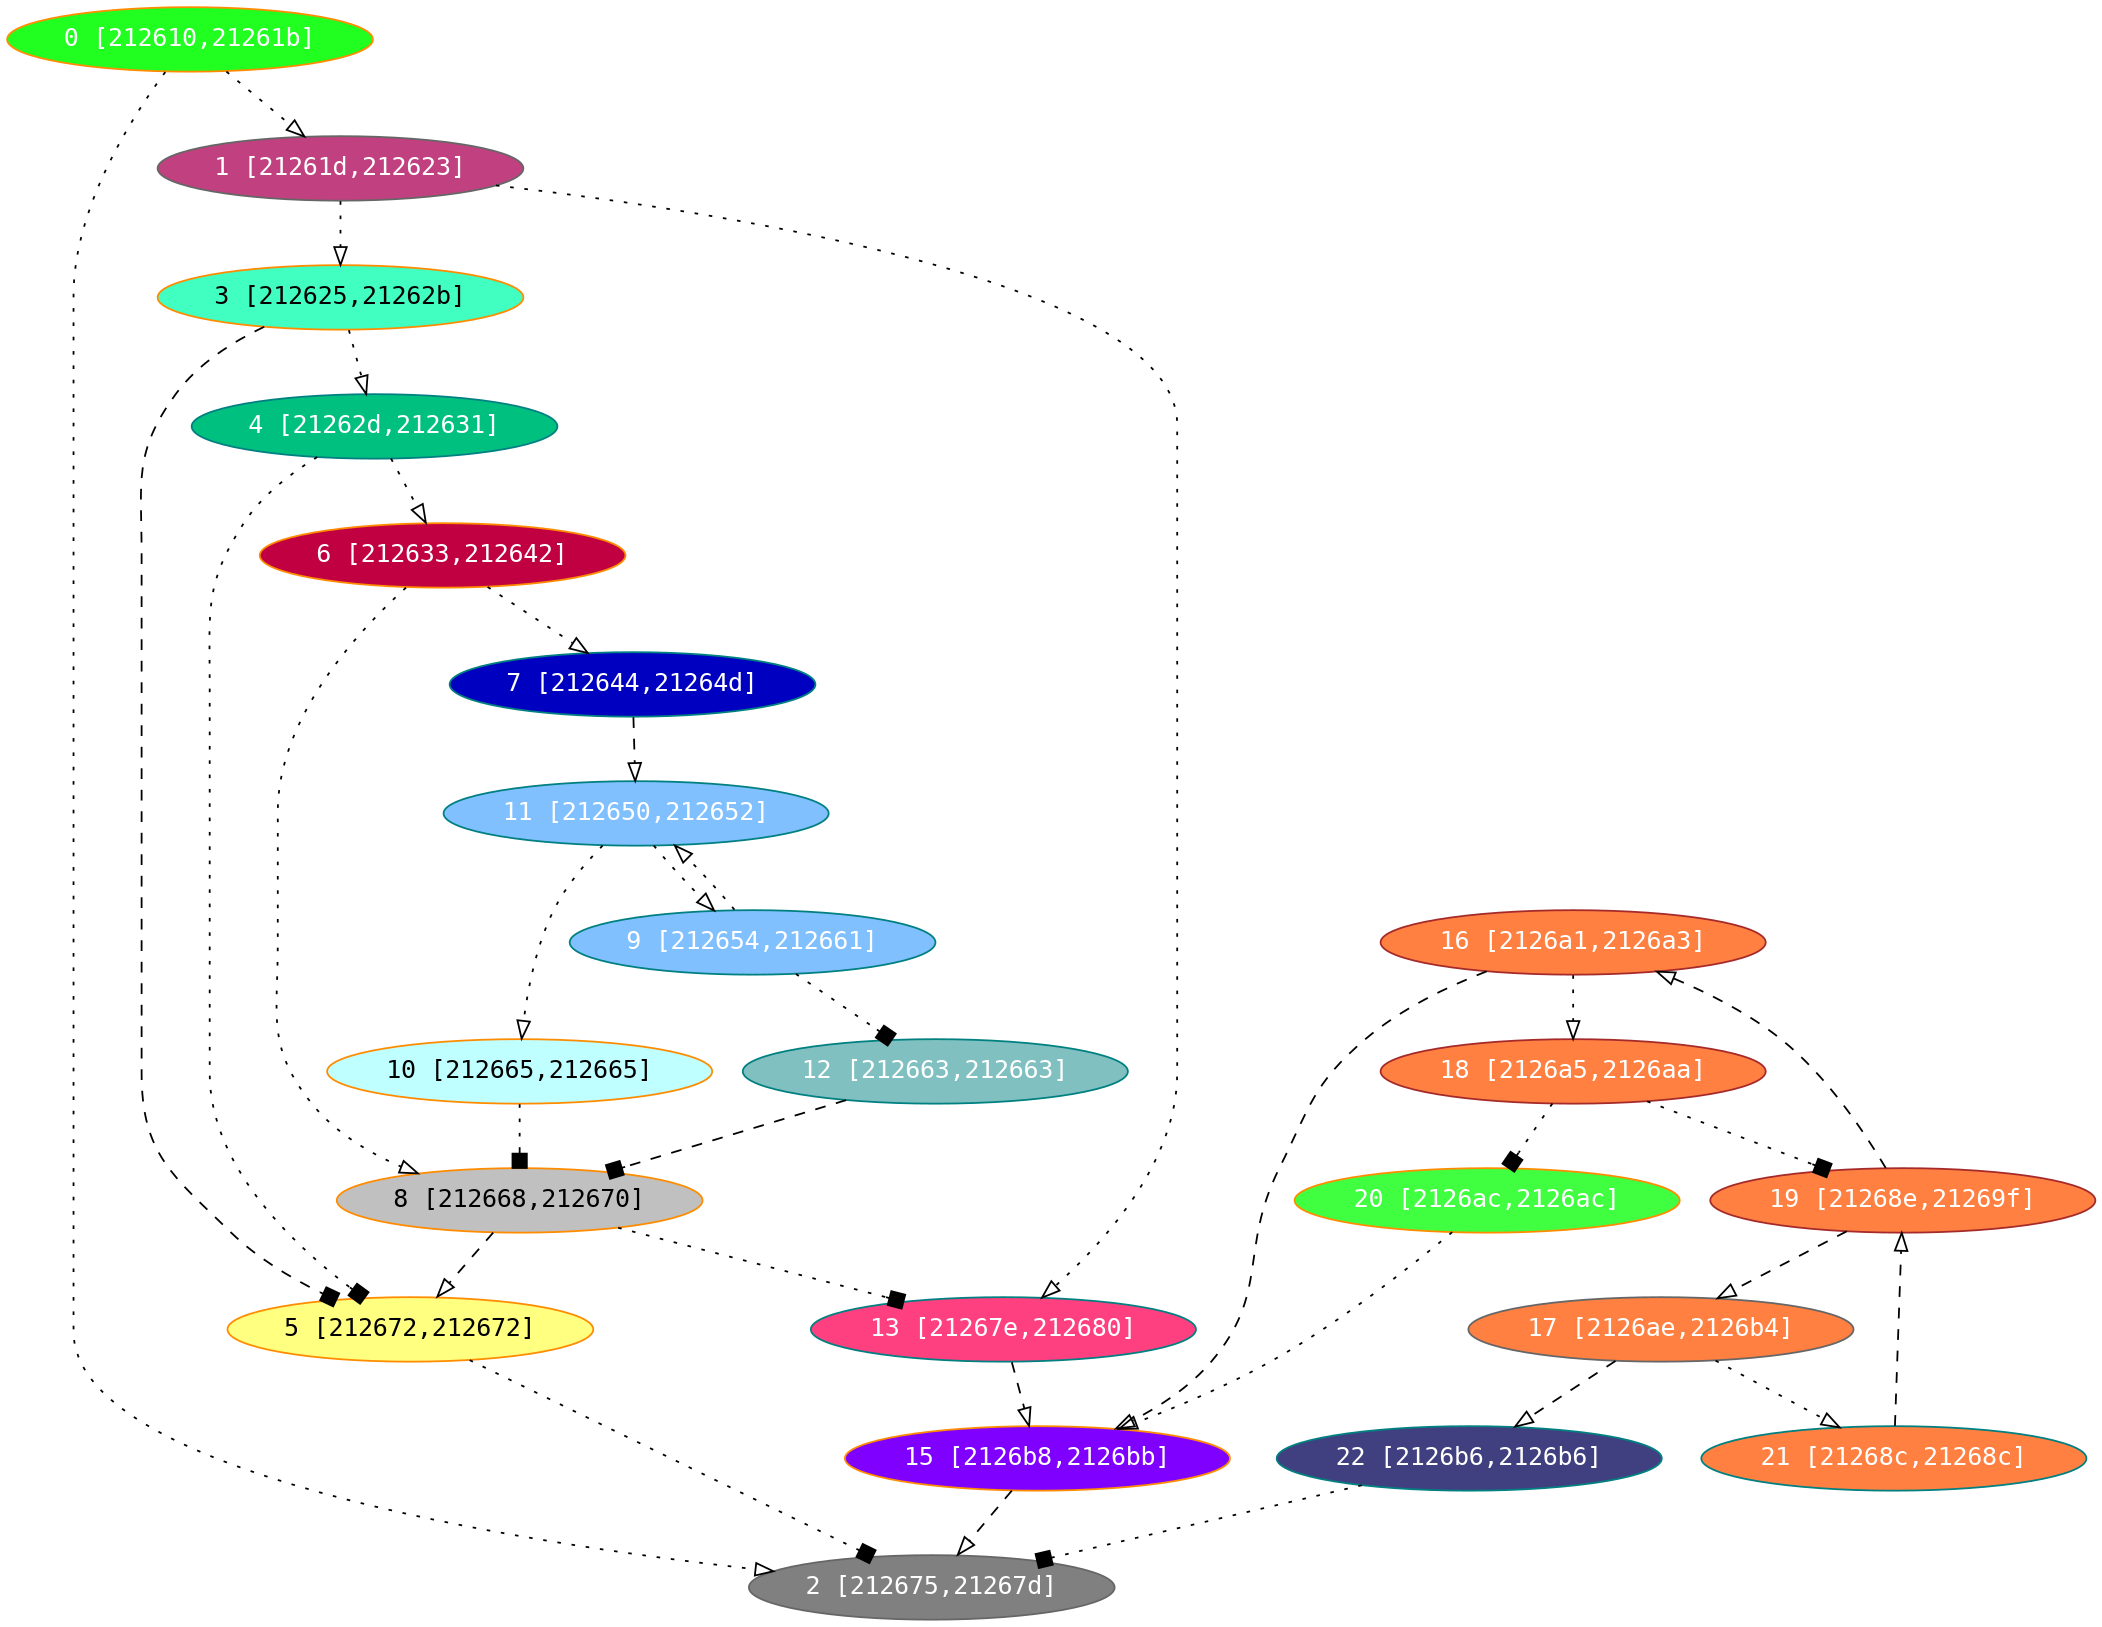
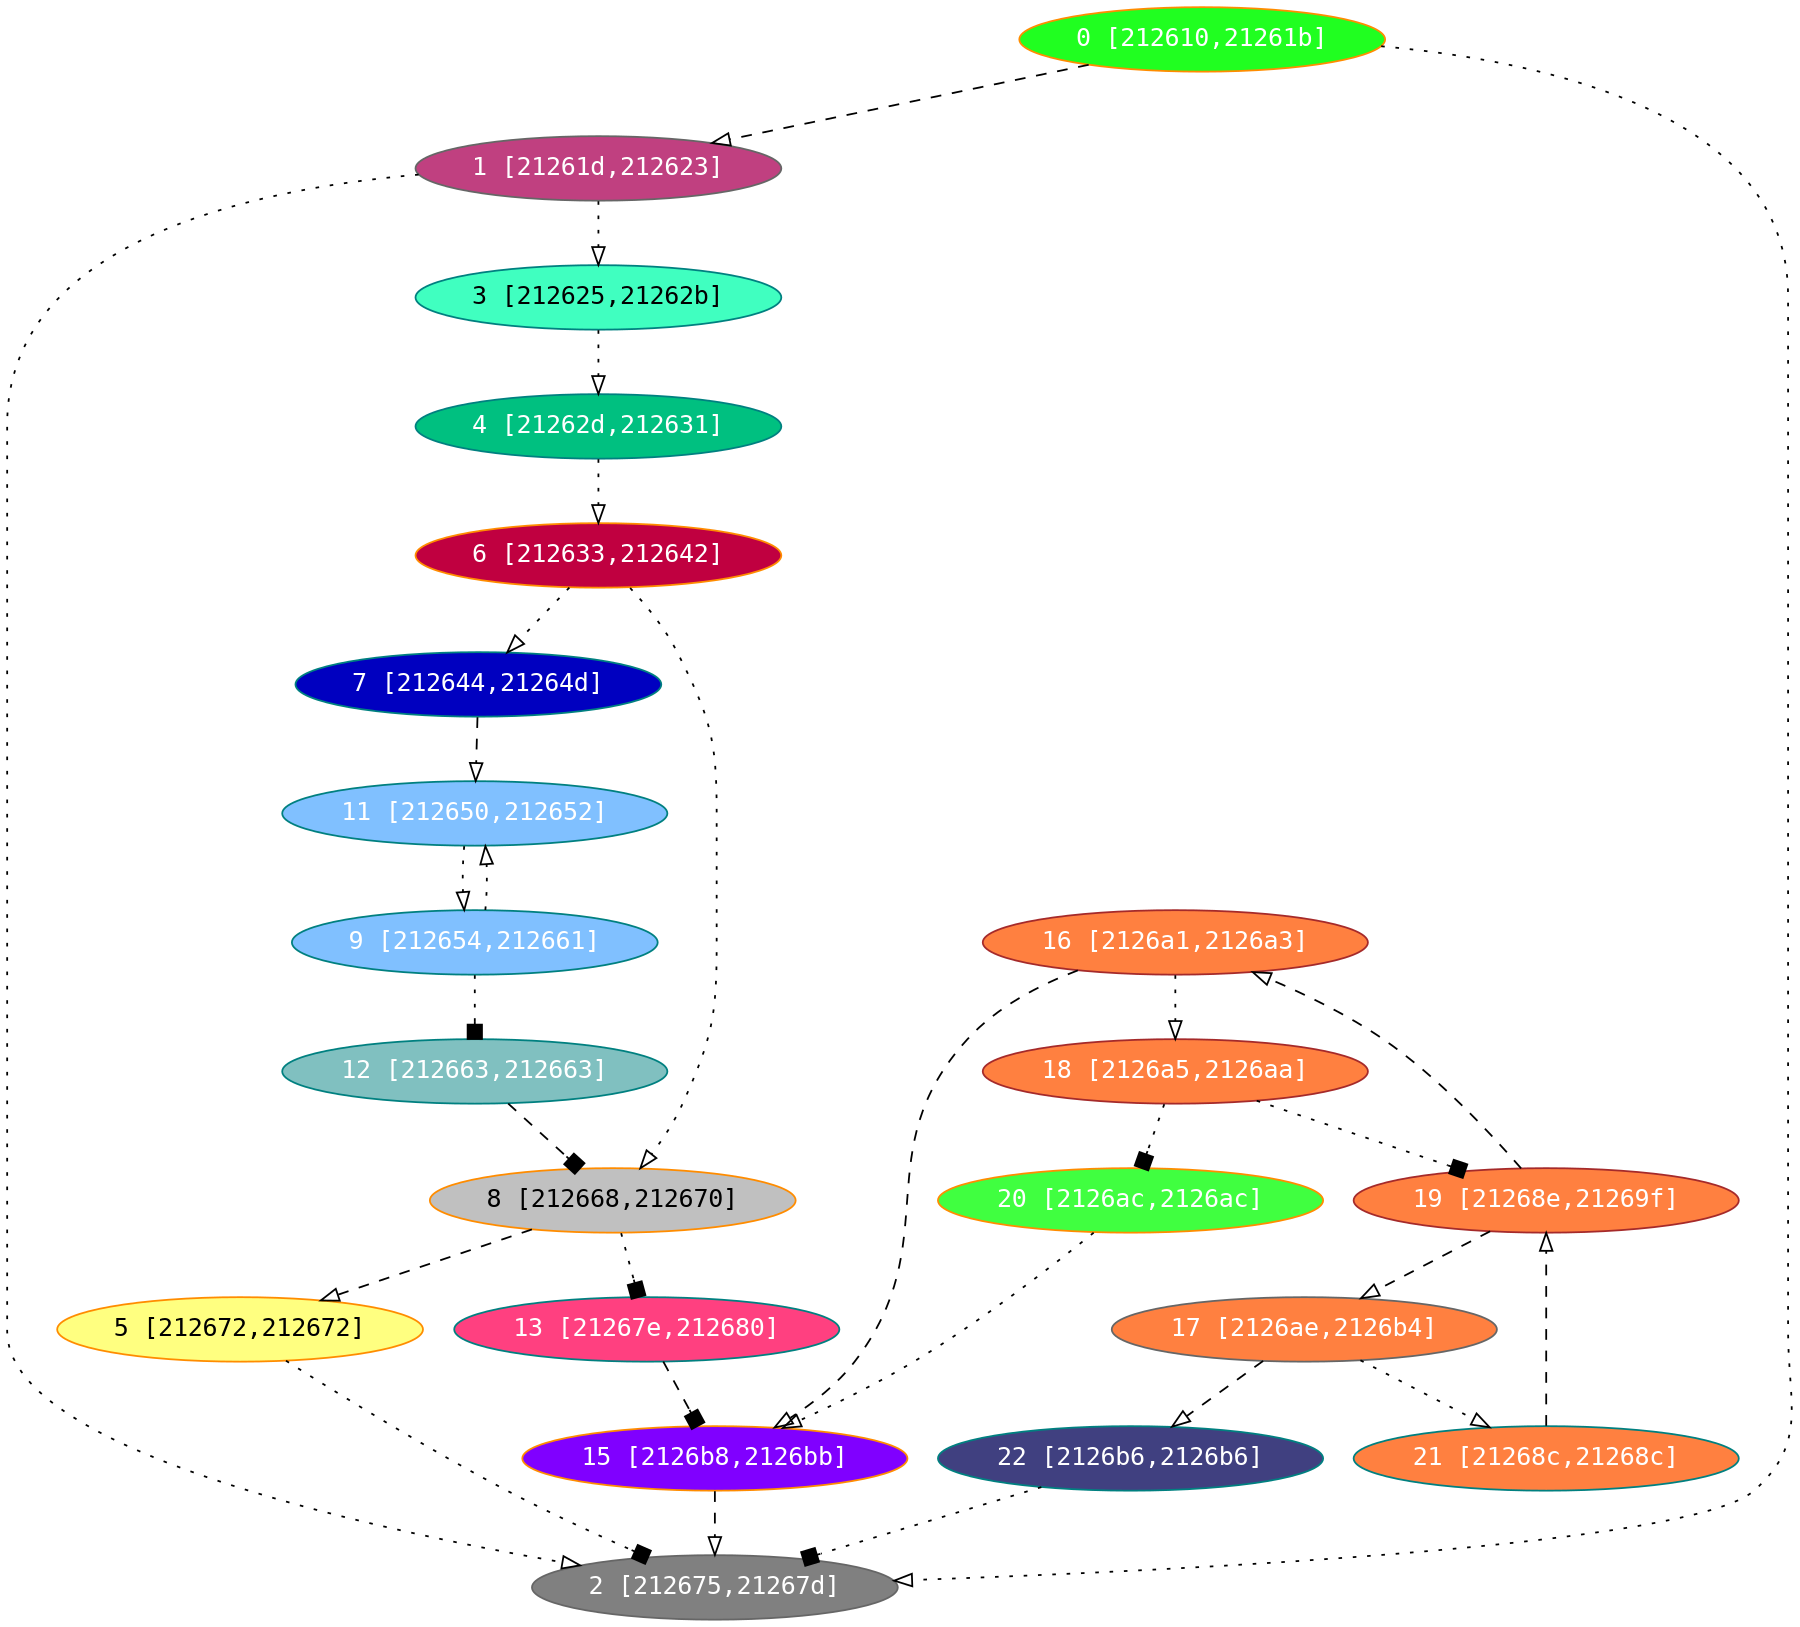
  digraph {
    fontname="DejaVu Sans Mono"
    node [color=teal fillcolor="#FF8040" fontcolor="#ffffff" fontname="DejaVu Sans Mono" shape=oval style=filled]
    edge [arrowhead=onormal fontname="DejaVu Sans Mono" style=dotted]
    n1 [color=darkorange fillcolor="#20FF20" label="0 [212610,21261b]"]
    n2 [color=gray40 fillcolor="#C04080" label="1 [21261d,212623]"]
    n3 [color=gray40 fillcolor="#808080" label="2 [212675,21267d]"]
-   n4 [color=darkorange fillcolor="#40FFC0" fontcolor="#000000" label="3 [212625,21262b]"]
+   n4 [fillcolor="#40FFC0" fontcolor="#000000" label="3 [212625,21262b]"]
    n5 [fillcolor="#00C080" label="4 [21262d,212631]"]
    n6 [color=darkorange fillcolor="#FFFF80" fontcolor="#000000" label="5 [212672,212672]"]
    n7 [color=darkorange fillcolor="#C00040" label="6 [212633,212642]"]
    n8 [fillcolor="#0000C0" label="7 [212644,21264d]"]
    n9 [color=darkorange fillcolor="#C0C0C0" fontcolor="#000000" label="8 [212668,212670]"]
    n10 [fillcolor="#80C0FF" label="11 [212650,212652]"]
    n11 [fillcolor="#FF4080" label="13 [21267e,212680]"]
    n12 [fillcolor="#80C0FF" label="9 [212654,212661]"]
-   n13 [color=darkorange fillcolor="#C0FFFF" fontcolor="#000000" label="10 [212665,212665]"]
    n14 [color=darkorange fillcolor="#8000FF" label="15 [2126b8,2126bb]"]
    n15 [fillcolor="#80C0C0" label="12 [212663,212663]"]
    n16 [label="21 [21268c,21268c]"]
    n17 [color=brown label="19 [21268e,21269f]"]
    n18 [color=brown label="16 [2126a1,2126a3]"]
    n19 [color=brown label="18 [2126a5,2126aa]"]
    n20 [color=darkorange fillcolor="#40FF40" label="20 [2126ac,2126ac]"]
    n21 [color=gray40 label="17 [2126ae,2126b4]"]
    n22 [fillcolor="#404080" label="22 [2126b6,2126b6]"]
-   n1 -> n2
+   n1 -> n2 [style=dashed]
    n1 -> n3
-   n2 -> n11
+   n2 -> n3
    n2 -> n4
    n4 -> n5
-   n4 -> n6 [arrowhead=box style=dashed]
-   n5 -> n6 [arrowhead=box]
    n5 -> n7
    n6 -> n3 [arrowhead=box]
    n7 -> n8
    n7 -> n9
    n8 -> n10 [style=dashed]
    n9 -> n6 [style=dashed]
    n9 -> n11 [arrowhead=box]
    n10 -> n12
-   n10 -> n13
-   n11 -> n14 [style=dashed]
+   n11 -> n14 [arrowhead=box style=dashed]
    n12 -> n10
    n12 -> n15 [arrowhead=box]
-   n13 -> n9 [arrowhead=box]
    n14 -> n3 [style=dashed]
    n15 -> n9 [arrowhead=box style=dashed]
    n16 -> n17 [style=dashed]
    n17 -> n18 [style=dashed]
    n17 -> n21 [style=dashed]
    n18 -> n14 [style=dashed]
    n18 -> n19
    n19 -> n17 [arrowhead=box]
    n19 -> n20 [arrowhead=box]
    n20 -> n14
    n21 -> n16
    n21 -> n22 [style=dashed]
    n22 -> n3 [arrowhead=box]
  }
